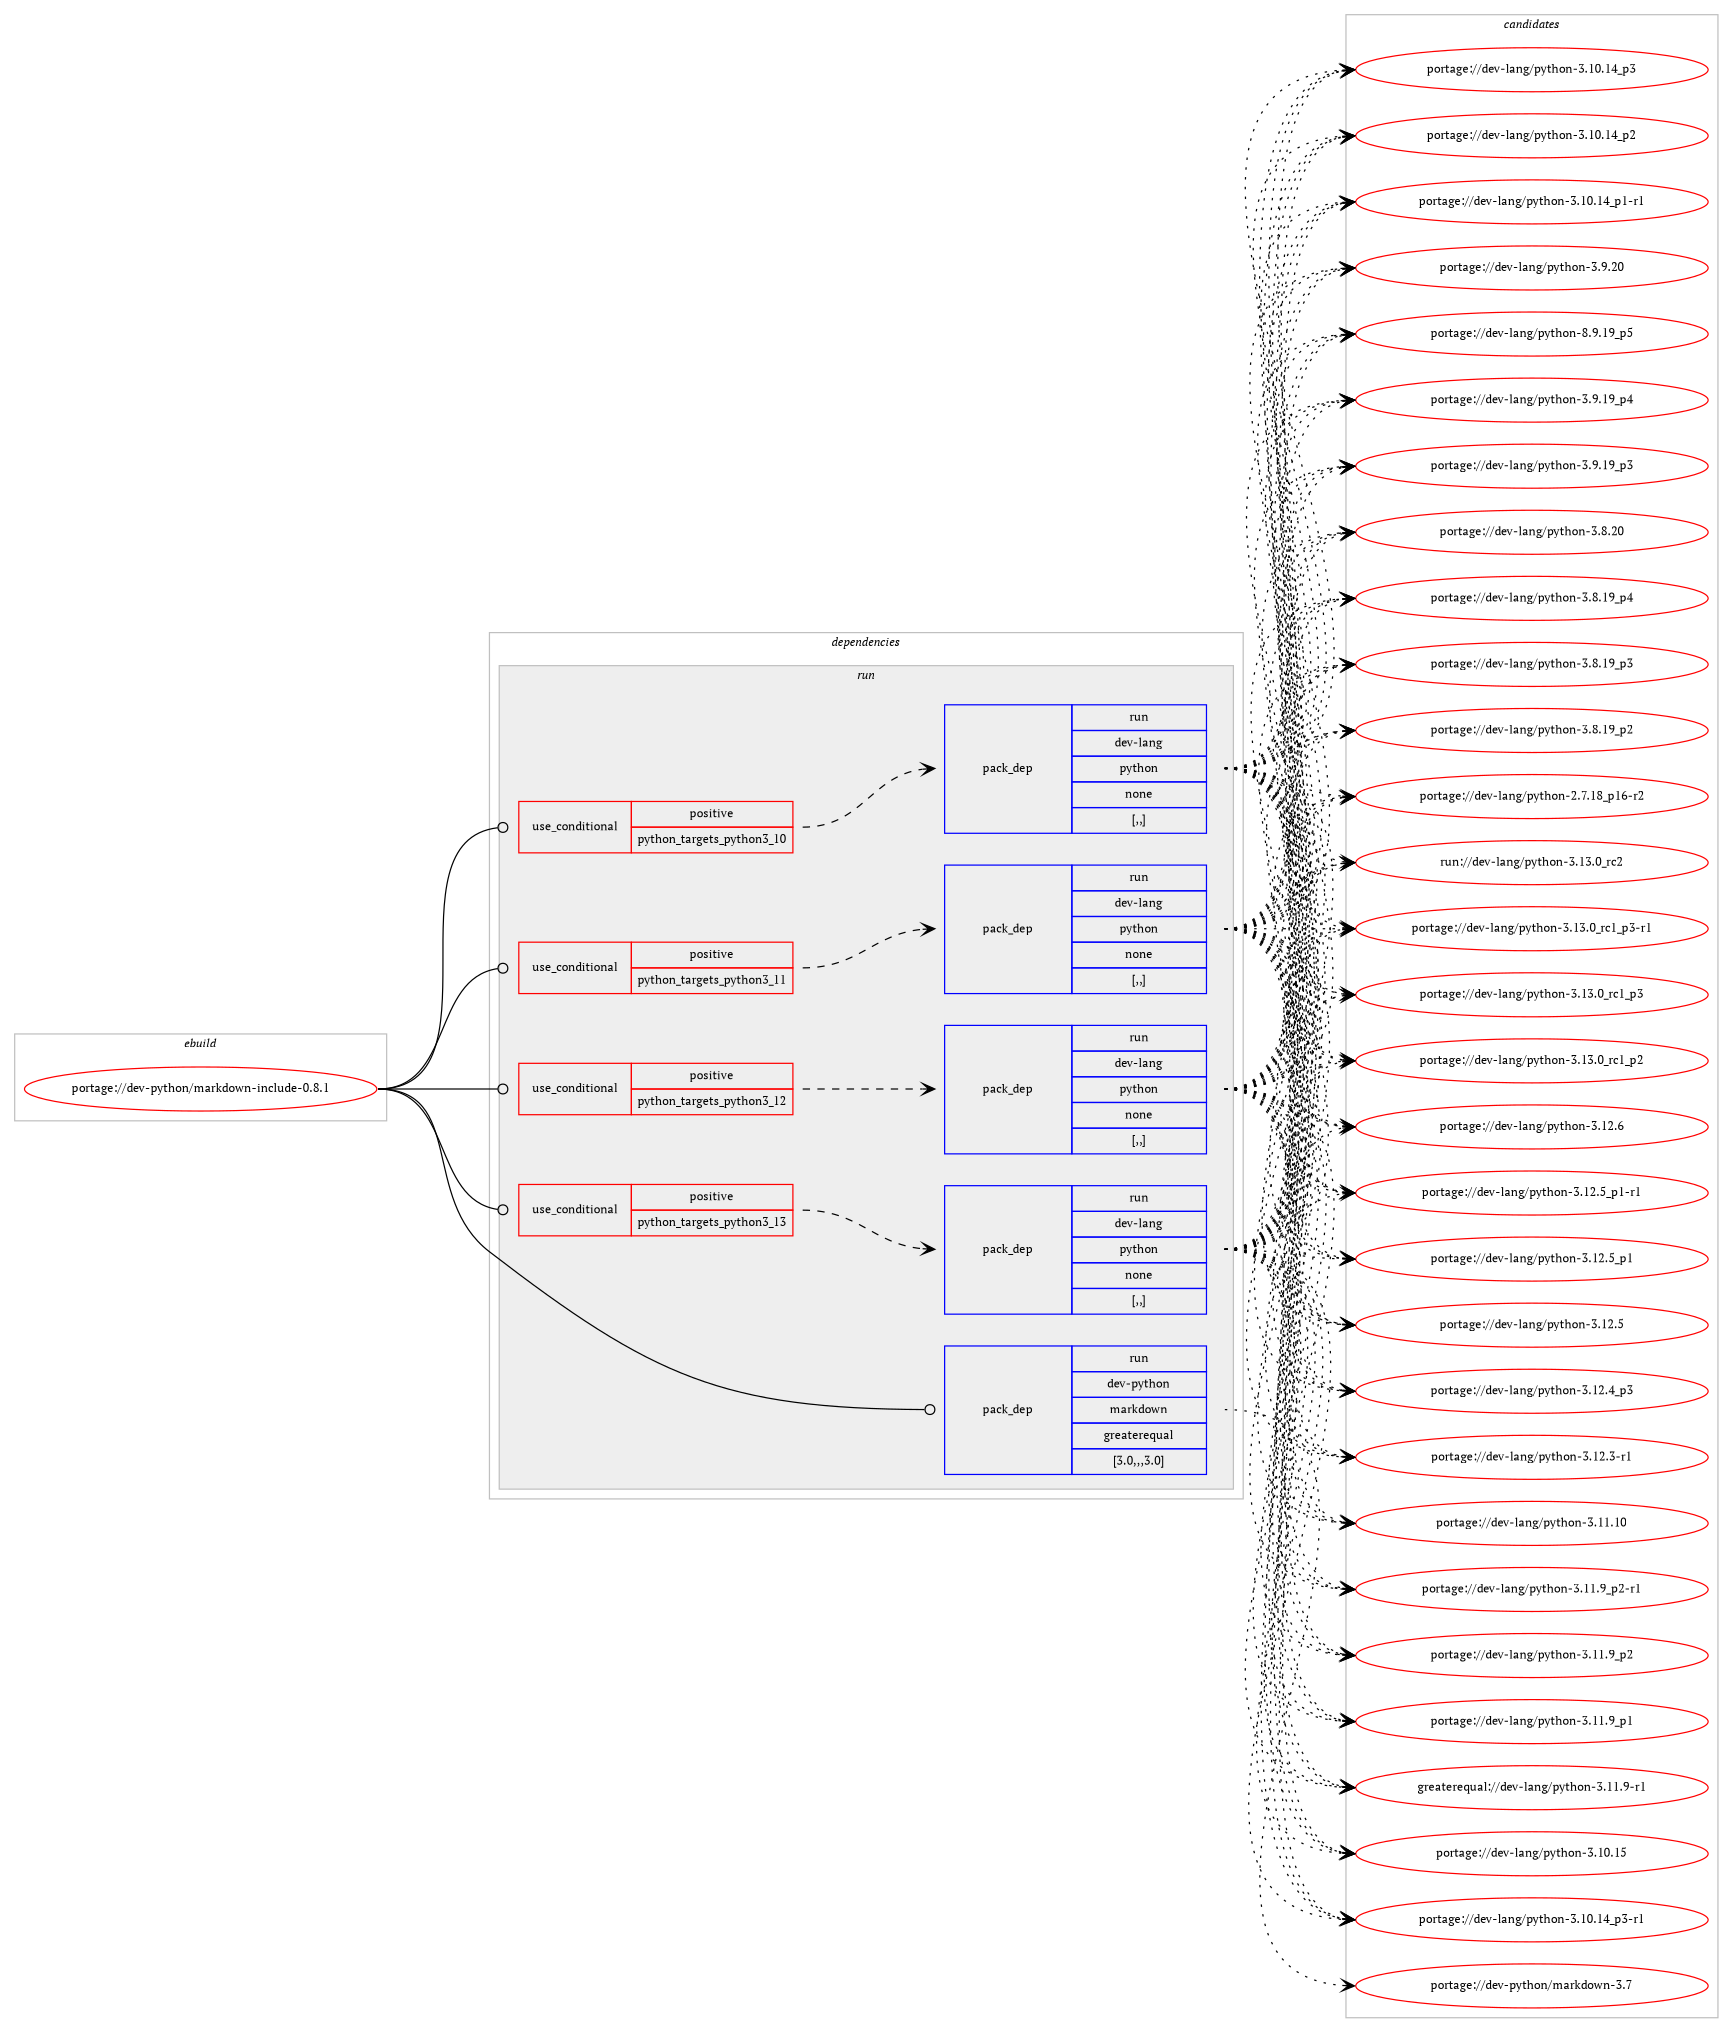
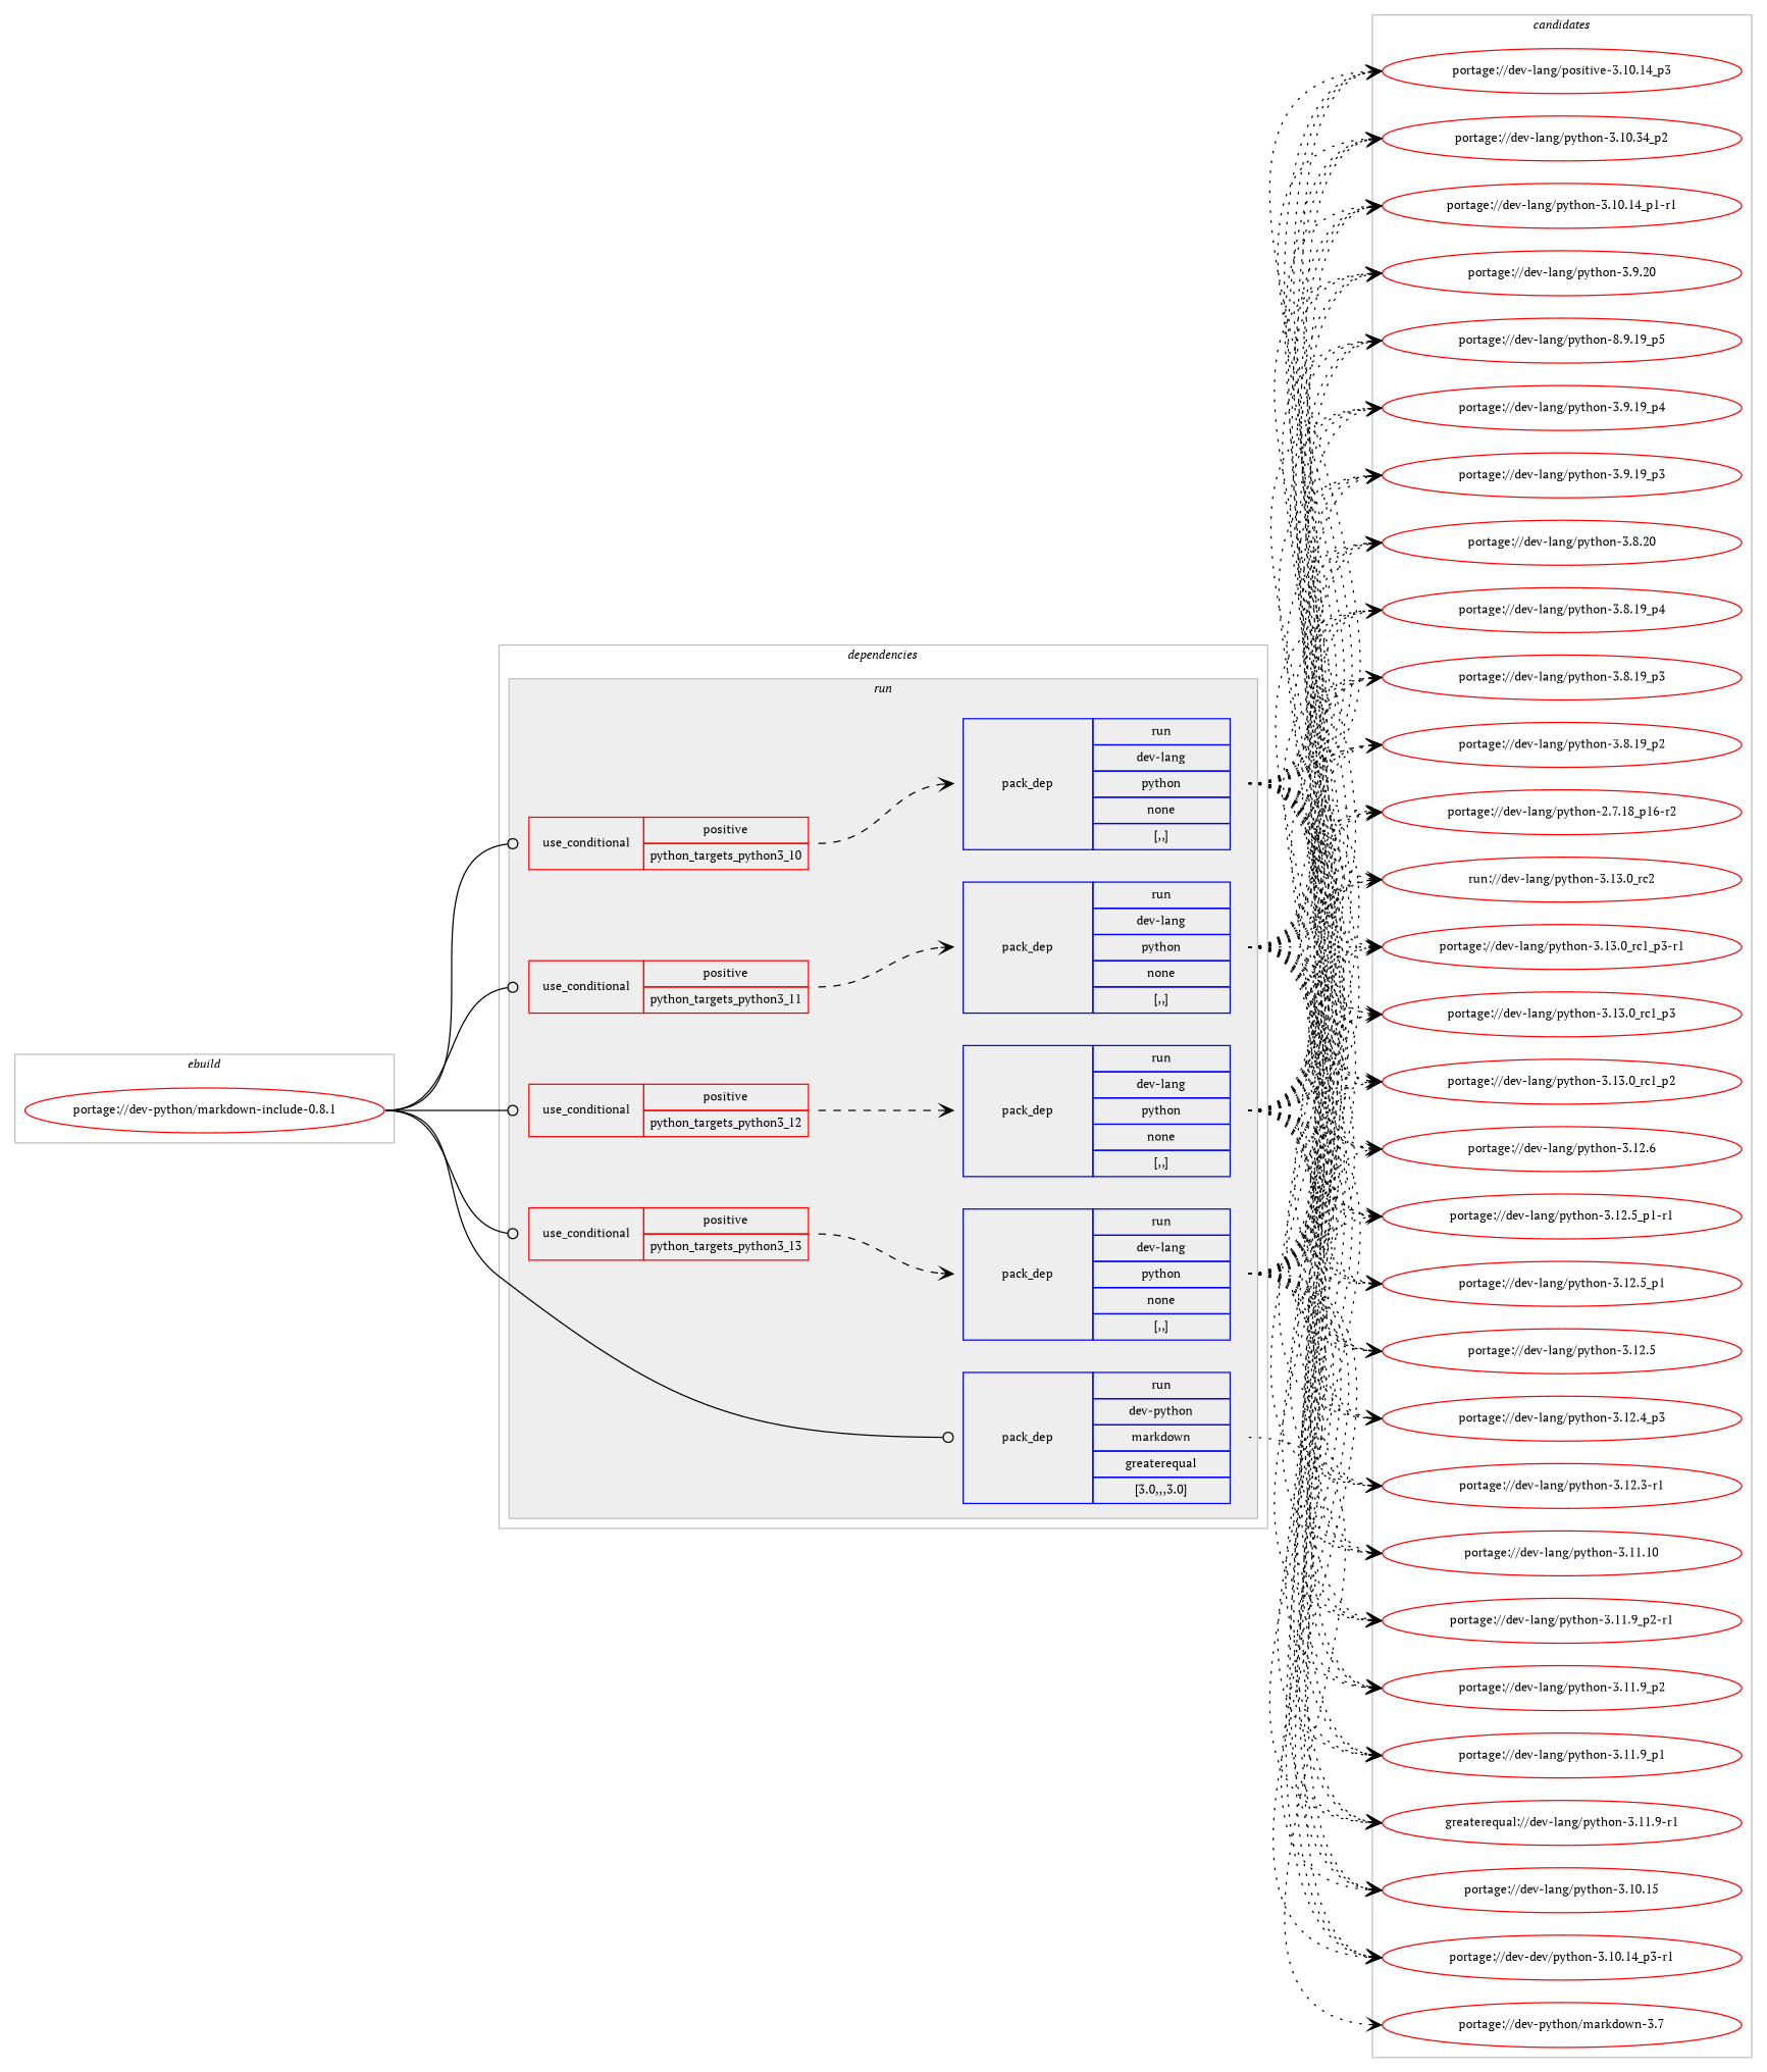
  digraph {
    compound=true
    concentrate=true
    fontname="PT Serif"
    fontsize=10
    newrank=true
    rankdir=LR
    ranksep=1.5
    node [color=red fontname="PT Serif" fontsize=10]
    edge [arrowhead=vee fontname="PT Serif" headport=w style=dotted tailport=e weight=100]
    n1 [label="portage://dev-python/markdown-include-0.8.1" width=4]
    n2 [color=blue label=<<TABLE BORDER="0" CELLBORDER="1" CELLSPACING="0" CELLPADDING="4" WIDTH="220"><TR><TD ROWSPAN="6" CELLPADDING="30">pack_dep</TD></TR><TR><TD WIDTH="110">run</TD></TR><TR><TD>dev-lang</TD></TR><TR><TD>python</TD></TR><TR><TD>none</TD></TR><TR><TD>[,,]</TD></TR></TABLE>> shape=none]
    n3 [label=<<TABLE BORDER="0" CELLBORDER="1" CELLSPACING="0" CELLPADDING="4"><TR><TD ROWSPAN="3" CELLPADDING="10">use_conditional</TD></TR><TR><TD>positive</TD></TR><TR><TD>python_targets_python3_10</TD></TR></TABLE>> shape=none]
    n4 [color=blue label=<<TABLE BORDER="0" CELLBORDER="1" CELLSPACING="0" CELLPADDING="4" WIDTH="220"><TR><TD ROWSPAN="6" CELLPADDING="30">pack_dep</TD></TR><TR><TD WIDTH="110">run</TD></TR><TR><TD>dev-lang</TD></TR><TR><TD>python</TD></TR><TR><TD>none</TD></TR><TR><TD>[,,]</TD></TR></TABLE>> shape=none]
    n5 [label=<<TABLE BORDER="0" CELLBORDER="1" CELLSPACING="0" CELLPADDING="4"><TR><TD ROWSPAN="3" CELLPADDING="10">use_conditional</TD></TR><TR><TD>positive</TD></TR><TR><TD>python_targets_python3_11</TD></TR></TABLE>> shape=none]
    n6 [color=blue label=<<TABLE BORDER="0" CELLBORDER="1" CELLSPACING="0" CELLPADDING="4" WIDTH="220"><TR><TD ROWSPAN="6" CELLPADDING="30">pack_dep</TD></TR><TR><TD WIDTH="110">run</TD></TR><TR><TD>dev-lang</TD></TR><TR><TD>python</TD></TR><TR><TD>none</TD></TR><TR><TD>[,,]</TD></TR></TABLE>> shape=none]
    n7 [label=<<TABLE BORDER="0" CELLBORDER="1" CELLSPACING="0" CELLPADDING="4"><TR><TD ROWSPAN="3" CELLPADDING="10">use_conditional</TD></TR><TR><TD>positive</TD></TR><TR><TD>python_targets_python3_12</TD></TR></TABLE>> shape=none]
    n8 [color=blue label=<<TABLE BORDER="0" CELLBORDER="1" CELLSPACING="0" CELLPADDING="4" WIDTH="220"><TR><TD ROWSPAN="6" CELLPADDING="30">pack_dep</TD></TR><TR><TD WIDTH="110">run</TD></TR><TR><TD>dev-lang</TD></TR><TR><TD>python</TD></TR><TR><TD>none</TD></TR><TR><TD>[,,]</TD></TR></TABLE>> shape=none]
    n9 [label=<<TABLE BORDER="0" CELLBORDER="1" CELLSPACING="0" CELLPADDING="4"><TR><TD ROWSPAN="3" CELLPADDING="10">use_conditional</TD></TR><TR><TD>positive</TD></TR><TR><TD>python_targets_python3_13</TD></TR></TABLE>> shape=none]
    n10 [color=blue label=<<TABLE BORDER="0" CELLBORDER="1" CELLSPACING="0" CELLPADDING="4" WIDTH="220"><TR><TD ROWSPAN="6" CELLPADDING="30">pack_dep</TD></TR><TR><TD WIDTH="110">run</TD></TR><TR><TD>dev-python</TD></TR><TR><TD>markdown</TD></TR><TR><TD>greaterequal</TD></TR><TR><TD>[3.0,,,3.0]</TD></TR></TABLE>> shape=none]
    n11 [label="run://dev-lang/python-3.13.0_rc2" width=4]
    n12 [label="portage://dev-lang/python-3.13.0_rc1_p3-r1" width=4]
    n13 [label="portage://dev-lang/python-3.13.0_rc1_p3" width=4]
    n14 [label="portage://dev-lang/python-3.13.0_rc1_p2" width=4]
    n15 [label="portage://dev-lang/python-3.12.6" width=4]
    n16 [label="portage://dev-lang/python-3.12.5_p1-r1" width=4]
    n17 [label="portage://dev-lang/python-3.12.5_p1" width=4]
    n18 [label="portage://dev-lang/python-3.12.5" width=4]
    n19 [label="portage://dev-lang/python-3.12.4_p3" width=4]
    n20 [label="portage://dev-lang/python-3.12.3-r1" width=4]
    n21 [label="portage://dev-lang/python-3.11.10" width=4]
    n22 [label="portage://dev-lang/python-3.11.9_p2-r1" width=4]
    n23 [label="portage://dev-lang/python-3.11.9_p2" width=4]
    n24 [label="portage://dev-lang/python-3.11.9_p1" width=4]
    n25 [label="greaterequal://dev-lang/python-3.11.9-r1" width=4]
    n26 [label="portage://dev-lang/python-3.10.15" width=4]
-   n27 [label="portage://dev-lang/python-3.10.14_p3-r1" width=4]
-   n28 [label="portage://dev-lang/python-3.10.14_p3" width=4]
-   n29 [label="portage://dev-lang/python-3.10.14_p2" width=4]
+   n27 [label="portage://dev-dev/python-3.10.14_p3-r1" width=4]
+   n28 [label="portage://dev-lang/positive-3.10.14_p3" width=4]
+   n29 [label="portage://dev-lang/python-3.10.34_p2" width=4]
    n30 [label="portage://dev-lang/python-3.10.14_p1-r1" width=4]
    n31 [label="portage://dev-lang/python-3.9.20" width=4]
    n32 [label="portage://dev-lang/python-8.9.19_p5" width=4]
    n33 [label="portage://dev-lang/python-3.9.19_p4" width=4]
    n34 [label="portage://dev-lang/python-3.9.19_p3" width=4]
    n35 [label="portage://dev-lang/python-3.8.20" width=4]
    n36 [label="portage://dev-lang/python-3.8.19_p4" width=4]
    n37 [label="portage://dev-lang/python-3.8.19_p3" width=4]
    n38 [label="portage://dev-lang/python-3.8.19_p2" width=4]
    n39 [label="portage://dev-lang/python-2.7.18_p16-r2" width=4]
    n40 [label="portage://dev-python/markdown-3.7" width=4]
    subgraph cluster_1 {
      color=gray
      label=<<i>ebuild</i>>
      n1
    }
    subgraph cluster_2 {
      color=gray
      label=<<i>dependencies</i>>
      subgraph cluster_3 {
        color=gray
        fillcolor="#eeeeee"
        label=<<i>compile</i>>
        style=filled
      }
      subgraph cluster_4 {
        color=gray
        fillcolor="#eeeeee"
        label=<<i>compile and run</i>>
        style=filled
      }
      subgraph cluster_5 {
        color=gray
        fillcolor="#eeeeee"
        label=<<i>run</i>>
        style=filled
        subgraph sub_6 {
          color=gray
          fillcolor="#eeeeee"
          label=<<i>run</i>>
          style=filled
          n3
          subgraph sub_7 {
            color=gray
            fillcolor="#eeeeee"
            label=<<i>run</i>>
            style=filled
            n2
          }
        }
        subgraph sub_8 {
          color=gray
          fillcolor="#eeeeee"
          label=<<i>run</i>>
          style=filled
          n5
          subgraph sub_9 {
            color=gray
            fillcolor="#eeeeee"
            label=<<i>run</i>>
            style=filled
            n4
          }
        }
        subgraph sub_10 {
          color=gray
          fillcolor="#eeeeee"
          label=<<i>run</i>>
          style=filled
          n7
          subgraph sub_11 {
            color=gray
            fillcolor="#eeeeee"
            label=<<i>run</i>>
            style=filled
            n6
          }
        }
        subgraph sub_12 {
          color=gray
          fillcolor="#eeeeee"
          label=<<i>run</i>>
          style=filled
          n9
          subgraph sub_13 {
            color=gray
            fillcolor="#eeeeee"
            label=<<i>run</i>>
            style=filled
            n8
          }
        }
        subgraph sub_14 {
          color=gray
          fillcolor="#eeeeee"
          label=<<i>run</i>>
          style=filled
          n10
        }
      }
    }
    subgraph cluster_15 {
      color=gray
      label=<<i>candidates</i>>
      rank=same
      subgraph sub_16 {
        color=black
        label=<<i>candidates</i>>
        nodesep=1
        rank=same
        n11
        n12
        n13
        n14
        n15
        n16
        n17
        n18
        n19
        n20
        n21
        n22
        n23
        n24
        n25
        n26
        n27
        n28
        n29
        n30
        n31
        n32
        n33
        n34
        n35
        n36
        n37
        n38
        n39
      }
      subgraph sub_17 {
        color=black
        label=<<i>candidates</i>>
        nodesep=1
        rank=same
        n11
        n12
        n13
        n14
        n15
        n16
        n17
        n18
        n19
        n20
        n21
        n22
        n23
        n24
        n25
        n26
        n27
        n28
        n29
        n30
        n31
        n32
        n33
        n34
        n35
        n36
        n37
        n38
        n39
      }
      subgraph sub_18 {
        color=black
        label=<<i>candidates</i>>
        nodesep=1
        rank=same
        n11
        n12
        n13
        n14
        n15
        n16
        n17
        n18
        n19
        n20
        n21
        n22
        n23
        n24
        n25
        n26
        n27
        n28
        n29
        n30
        n31
        n32
        n33
        n34
        n35
        n36
        n37
        n38
        n39
      }
      subgraph sub_19 {
        color=black
        label=<<i>candidates</i>>
        nodesep=1
        rank=same
        n11
        n12
        n13
        n14
        n15
        n16
        n17
        n18
        n19
        n20
        n21
        n22
        n23
        n24
        n25
        n26
        n27
        n28
        n29
        n30
        n31
        n32
        n33
        n34
        n35
        n36
        n37
        n38
        n39
      }
      subgraph sub_20 {
        color=black
        label=<<i>candidates</i>>
        nodesep=1
        rank=same
        n40
      }
    }
    n1 -> n3 [arrowhead=odot style=solid weight=20]
    n1 -> n5 [arrowhead=odot style=solid weight=20]
    n1 -> n7 [arrowhead=odot style=solid weight=20]
    n1 -> n9 [arrowhead=odot style=solid weight=20]
    n1 -> n10 [arrowhead=odot style=solid weight=20]
    n2 -> n11
    n2 -> n12
    n2 -> n13
    n2 -> n14
    n2 -> n15
    n2 -> n16
    n2 -> n17
    n2 -> n18
    n2 -> n19
    n2 -> n20
    n2 -> n21
    n2 -> n22
    n2 -> n23
    n2 -> n24
    n2 -> n25
    n2 -> n26
    n2 -> n27
    n2 -> n28
    n2 -> n29
    n2 -> n30
    n2 -> n31
    n2 -> n32
    n2 -> n33
    n2 -> n34
    n2 -> n35
    n2 -> n36
    n2 -> n37
    n2 -> n38
    n2 -> n39
    n3 -> n2 [style=dashed weight=20]
    n4 -> n11
    n4 -> n12
    n4 -> n13
    n4 -> n14
    n4 -> n15
    n4 -> n16
    n4 -> n17
    n4 -> n18
    n4 -> n19
    n4 -> n20
    n4 -> n21
    n4 -> n22
    n4 -> n23
    n4 -> n24
    n4 -> n25
    n4 -> n26
    n4 -> n27
    n4 -> n28
    n4 -> n29
    n4 -> n30
    n4 -> n31
    n4 -> n32
    n4 -> n33
    n4 -> n34
    n4 -> n35
    n4 -> n36
    n4 -> n37
    n4 -> n38
    n4 -> n39
    n5 -> n4 [style=dashed weight=20]
    n6 -> n11
    n6 -> n12
    n6 -> n13
    n6 -> n14
    n6 -> n15
    n6 -> n16
    n6 -> n17
    n6 -> n18
    n6 -> n19
    n6 -> n20
    n6 -> n21
    n6 -> n22
    n6 -> n23
    n6 -> n24
    n6 -> n25
    n6 -> n26
    n6 -> n27
    n6 -> n28
    n6 -> n29
    n6 -> n30
    n6 -> n31
    n6 -> n32
    n6 -> n33
    n6 -> n34
    n6 -> n35
    n6 -> n36
    n6 -> n37
    n6 -> n38
    n6 -> n39
    n7 -> n6 [style=dashed weight=20]
    n8 -> n11
    n8 -> n12
    n8 -> n13
    n8 -> n14
    n8 -> n15
    n8 -> n16
    n8 -> n17
    n8 -> n18
    n8 -> n19
    n8 -> n20
    n8 -> n21
    n8 -> n22
    n8 -> n23
    n8 -> n24
    n8 -> n25
    n8 -> n26
    n8 -> n27
    n8 -> n28
    n8 -> n29
    n8 -> n30
    n8 -> n31
    n8 -> n32
    n8 -> n33
    n8 -> n34
    n8 -> n35
    n8 -> n36
    n8 -> n37
    n8 -> n38
    n8 -> n39
    n9 -> n8 [style=dashed weight=20]
    n10 -> n40
  }
